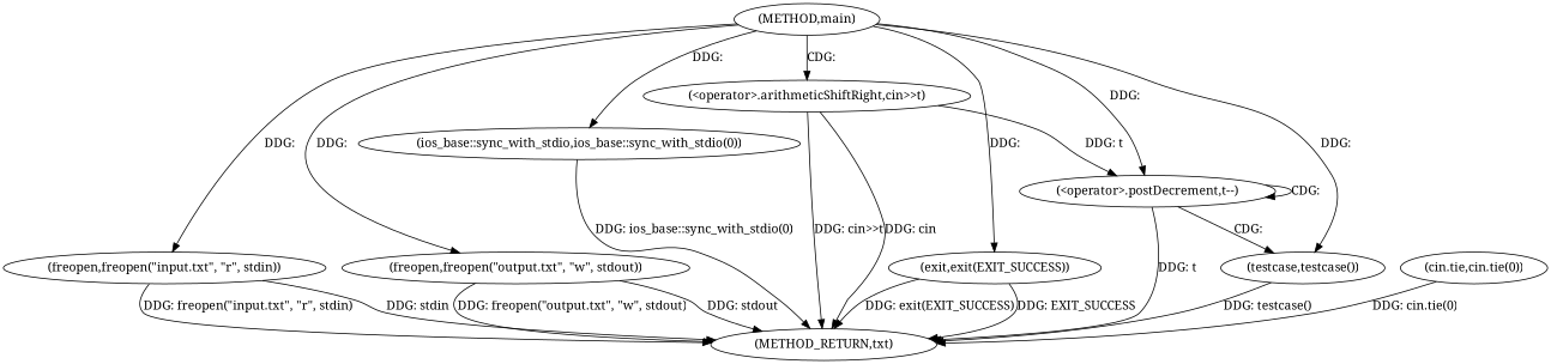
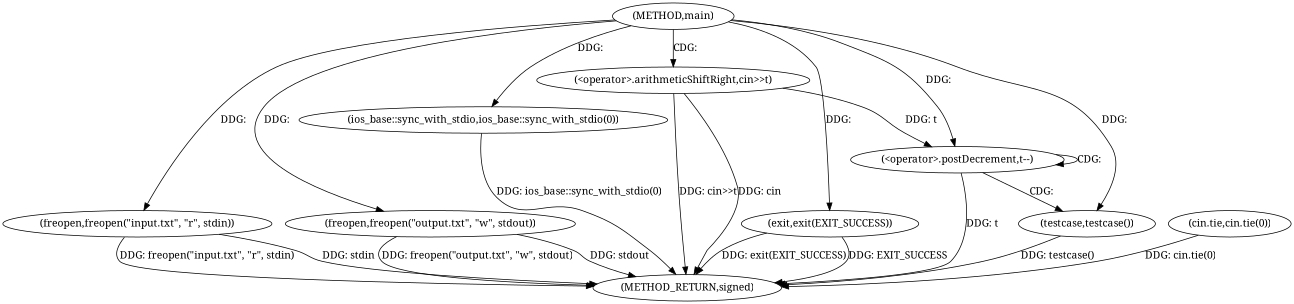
  digraph {
    fontname="Noto Serif"
    node [fontname="Noto Serif"]
    edge [fontname="Noto Serif"]
    n1 [label="(METHOD,main)"]
    n2 [label="(freopen,freopen(\"input.txt\", \"r\", stdin))"]
    n3 [label="(freopen,freopen(\"output.txt\", \"w\", stdout))"]
    n4 [label="(ios_base::sync_with_stdio,ios_base::sync_with_stdio(0))"]
    n5 [label="(<operator>.arithmeticShiftRight,cin>>t)"]
    n6 [label="(exit,exit(EXIT_SUCCESS))"]
    n7 [label="(<operator>.postDecrement,t--)"]
    n8 [label="(testcase,testcase())"]
-   n9 [label="(METHOD_RETURN,txt)"]
+   n9 [label="(METHOD_RETURN,signed)"]
    n10 [label="(cin.tie,cin.tie(0))"]
    n1 -> n2 [label="DDG: "]
    n1 -> n3 [label="DDG: "]
    n1 -> n4 [label="DDG: "]
    n1 -> n5 [label="CDG: "]
    n1 -> n6 [label="DDG: "]
    n1 -> n7 [label="DDG: "]
    n1 -> n8 [label="DDG: "]
    n2 -> n9 [label="DDG: freopen(\"input.txt\", \"r\", stdin)"]
    n2 -> n9 [label="DDG: stdin"]
    n3 -> n9 [label="DDG: freopen(\"output.txt\", \"w\", stdout)"]
    n3 -> n9 [label="DDG: stdout"]
    n4 -> n9 [label="DDG: ios_base::sync_with_stdio(0)"]
    n5 -> n7 [label="DDG: t"]
    n5 -> n9 [label="DDG: cin>>t"]
    n5 -> n9 [label="DDG: cin"]
    n6 -> n9 [label="DDG: exit(EXIT_SUCCESS)"]
    n6 -> n9 [label="DDG: EXIT_SUCCESS"]
    n7 -> n7 [label="CDG: "]
    n7 -> n8 [label="CDG: "]
    n7 -> n9 [label="DDG: t"]
    n8 -> n9 [label="DDG: testcase()"]
    n10 -> n9 [label="DDG: cin.tie(0)"]
  }
